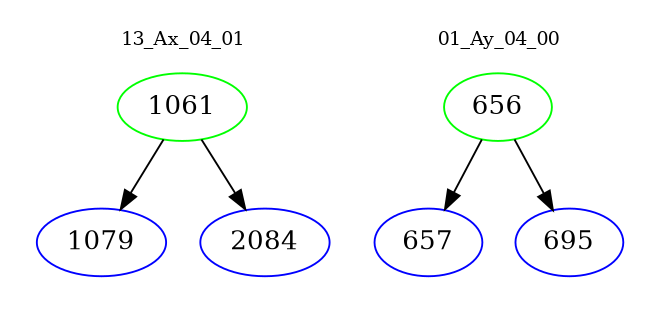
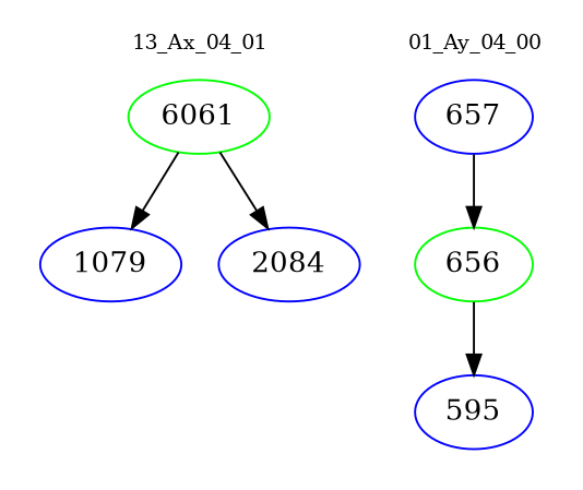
  digraph {
    node [color=blue]
    edge [color=black]
-   n1 [color=green label=1061]
+   n1 [color=green label=6061]
    n2 [label=1079]
    n3 [label=2084]
    n4 [color=green label=656]
    n5 [label=657]
-   n6 [label=695]
+   n6 [label=595]
    subgraph cluster_1 {
      color=white
      fontsize=10
      label="13_Ax_04_01"
      n1
      n2
      n3
    }
    subgraph cluster_2 {
      color=white
      fontsize=10
      label="01_Ay_04_00"
      n4
      n5
      n6
    }
    n1 -> n2
    n1 -> n3
-   n4 -> n5
+   n5 -> n4
    n4 -> n6
  }
